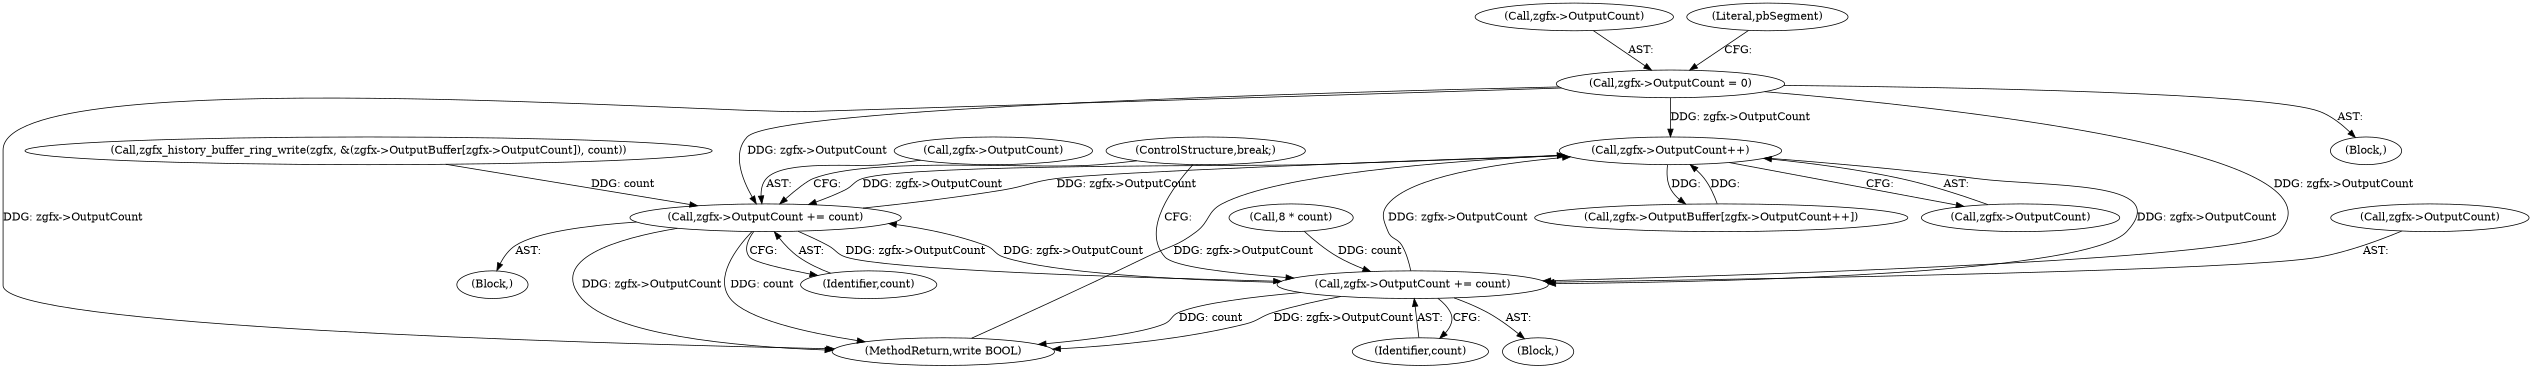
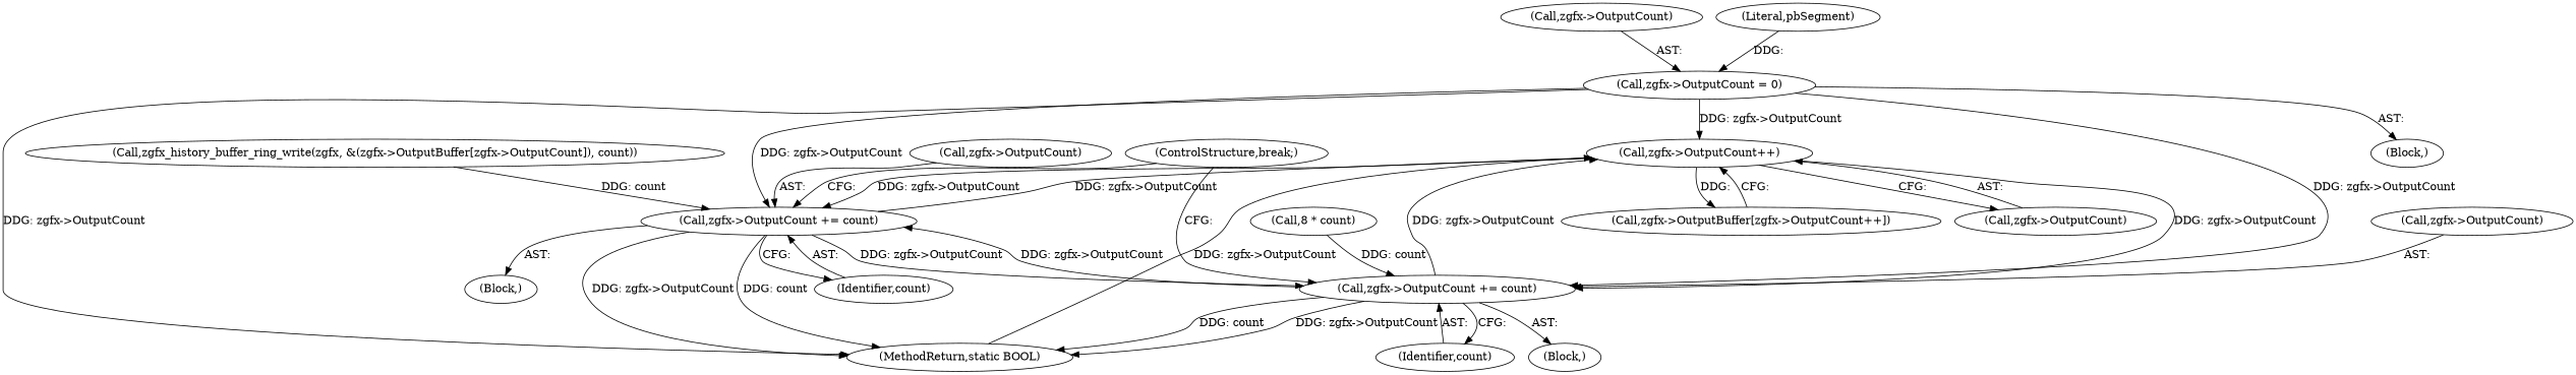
  digraph {
    n1 [label="(Call,zgfx->OutputCount = 0)"]
    n2 [label="(Call,zgfx->OutputCount++)"]
    n3 [label="(Call,zgfx->OutputCount += count)"]
    n4 [label="(Call,zgfx->OutputCount += count)"]
    n5 [label="(Block,)"]
-   n6 [label="(MethodReturn,write BOOL)"]
+   n6 [label="(MethodReturn,static BOOL)"]
    n7 [label="(Call,zgfx->OutputBuffer[zgfx->OutputCount++])"]
    n8 [label="(Call,zgfx->OutputCount)"]
    n9 [label="(Identifier,count)"]
    n10 [label="(Block,)"]
    n11 [label="(Block,)"]
    n12 [label="(Identifier,count)"]
    n13 [label="(Call,zgfx->OutputCount)"]
    n14 [label="(ControlStructure,break;)"]
    n15 [label="(Call,zgfx->OutputCount)"]
    n16 [label="(Call,zgfx_history_buffer_ring_write(zgfx, &(zgfx->OutputBuffer[zgfx->OutputCount]), count))"]
    n17 [label="(Call,zgfx->OutputCount)"]
    n18 [label="(Call,8 * count)"]
    n19 [label="(Literal,pbSegment)"]
    n1 -> n2 [label="DDG: zgfx->OutputCount"]
    n1 -> n3 [label="DDG: zgfx->OutputCount"]
    n1 -> n4 [label="DDG: zgfx->OutputCount"]
    n1 -> n5 [label="AST: "]
    n1 -> n6 [label="DDG: zgfx->OutputCount"]
    n2 -> n3 [label="DDG: zgfx->OutputCount"]
    n2 -> n4 [label="DDG: zgfx->OutputCount"]
    n2 -> n7 [label="DDG: "]
    n2 -> n8 [label="CFG: "]
    n3 -> n2 [label="DDG: zgfx->OutputCount"]
    n3 -> n4 [label="DDG: zgfx->OutputCount"]
    n3 -> n6 [label="DDG: count"]
    n3 -> n6 [label="DDG: zgfx->OutputCount"]
    n3 -> n9 [label="CFG: "]
    n3 -> n10 [label="AST: "]
    n4 -> n2 [label="DDG: zgfx->OutputCount"]
    n4 -> n3 [label="DDG: zgfx->OutputCount"]
    n4 -> n6 [label="DDG: zgfx->OutputCount"]
    n4 -> n6 [label="DDG: count"]
    n4 -> n11 [label="AST: "]
    n4 -> n12 [label="CFG: "]
    n6 -> n2 [label="DDG: zgfx->OutputCount"]
-   n7 -> n2 [label="DDG: "]
+   n7 -> n2 [label="CFG: "]
    n8 -> n2 [label="AST: "]
    n9 -> n3 [label="AST: "]
    n12 -> n4 [label="AST: "]
    n13 -> n1 [label="AST: "]
    n14 -> n3 [label="CFG: "]
    n14 -> n4 [label="CFG: "]
    n15 -> n3 [label="AST: "]
    n16 -> n3 [label="DDG: count"]
    n17 -> n4 [label="AST: "]
    n18 -> n4 [label="DDG: count"]
-   n19 -> n1 [label="CFG: "]
+   n19 -> n1 [label="DDG: "]
  }
